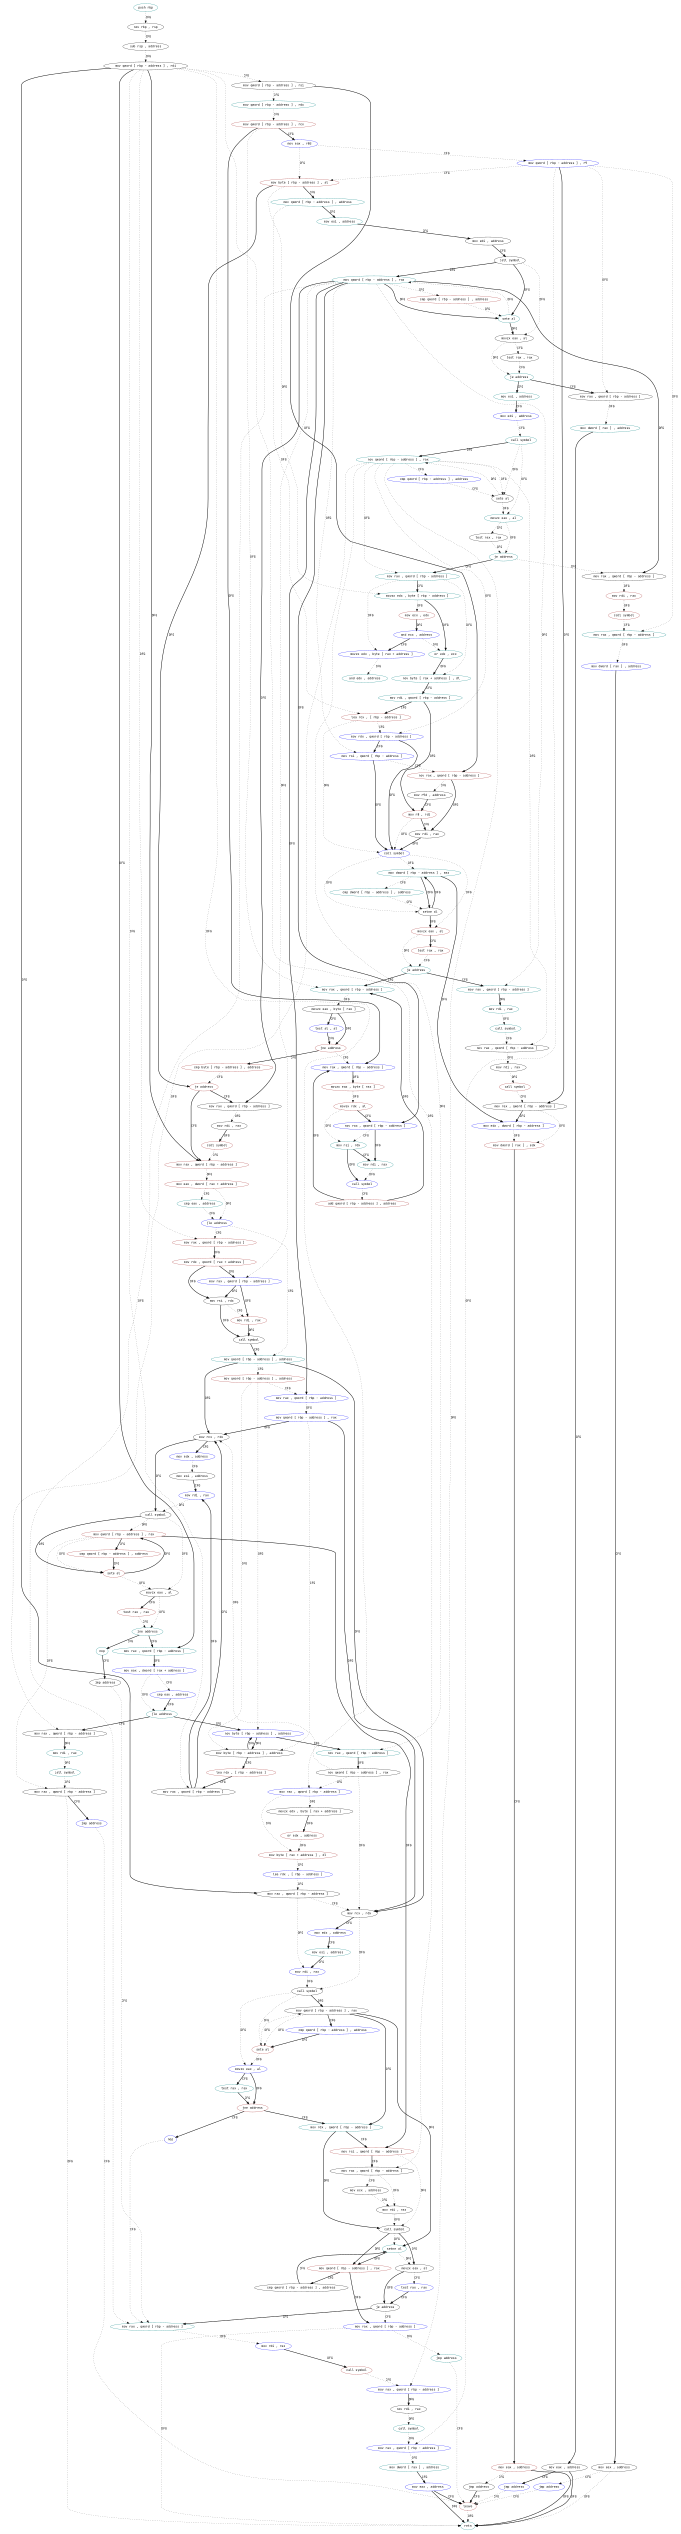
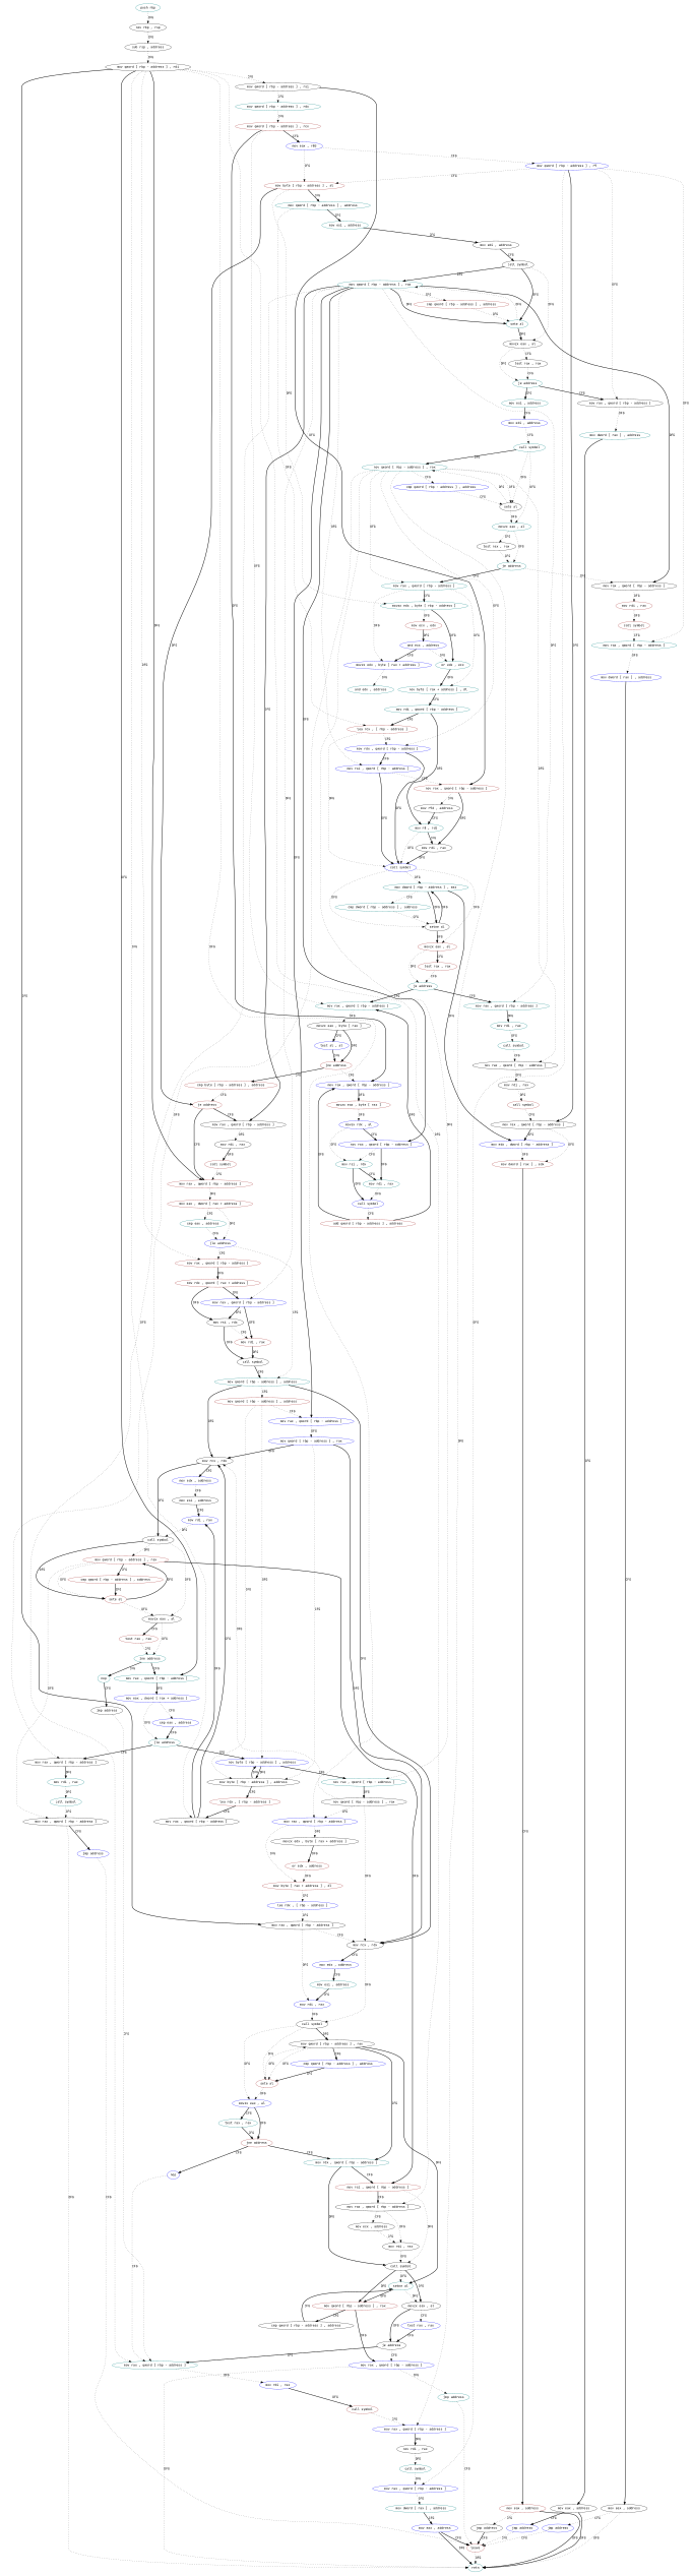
  digraph {
    fontname="JetBrains Mono"
    node [color=black fontname="JetBrains Mono"]
    edge [fontname="JetBrains Mono" style=dotted]
    n1 [color=teal label="push rbp"]
    n2 [label="mov rbp , rsp"]
    n3 [label="sub rsp , address"]
    n4 [label="mov qword [ rbp - address ] , rdi"]
    n5 [label="mov qword [ rbp - address ] , rsi"]
    n6 [color=brown label="mov rax , qword [ rbp - address ]"]
    n7 [color=brown label="mov rax , qword [ rbp - address ]"]
    n8 [label="mov rax , qword [ rbp - address ]"]
    n9 [color=teal label="mov rax , qword [ rbp - address ]"]
    n10 [color=blue label="mov rax , qword [ rbp - address ]"]
    n11 [label="mov rax , qword [ rbp - address ]"]
    n12 [label="mov rax , qword [ rbp - address ]"]
    n13 [color=teal label="mov qword [ rbp - address ] , rdx"]
    n14 [color=brown label="mov rax , qword [ rbp - address ]"]
    n15 [color=brown label="mov eax , dword [ rax + address ]"]
    n16 [color=brown label="mov rdx , qword [ rax + address ]"]
    n17 [label="mov rcx , rdx"]
    n18 [color=blue label="mov rdi , rax"]
    n19 [color=blue label="mov eax , dword [ rax + address ]"]
    n20 [label="movzx edx , byte [ rax + address ]"]
    n21 [color=brown label="mov byte [ rax + address ] , dl"]
    n22 [label="mov rcx , rdx"]
    n23 [color=blue label="mov rdi , rax"]
    n24 [label="mov ecx , address"]
    n25 [label="mov rdi , rax"]
    n26 [color=brown label="mov qword [ rbp - address ] , rcx"]
    n27 [label="mov r9d , address"]
    n28 [label="mov rdi , rax"]
    n29 [color=blue label="mov eax , r8d"]
    n30 [color=teal label="mov rax , qword [ rbp - address ]"]
    n31 [color=blue label="mov rax , qword [ rbp - address ]"]
    n32 [color=teal label="mov rdi , qword [ rbp - address ]"]
    n33 [color=brown label="lea rcx , [ rbp - address ]"]
-   n34 [color=brown label="mov r8 , rdi"]
+   n34 [color=teal label="mov r8 , rdi"]
    n35 [color=blue label="mov qword [ rbp - address ] , r9"]
    n36 [color=brown label="mov byte [ rbp - address ] , al"]
    n37 [label="movzx eax , byte [ rax ]"]
    n38 [color=brown label="movzx eax , byte [ rax ]"]
    n39 [color=brown label="add qword [ rbp - address ] , address"]
    n40 [label="mov rax , qword [ rbp - address ]"]
    n41 [color=teal label="mov rax , qword [ rbp - address ]"]
    n42 [label="mov rax , qword [ rbp - address ]"]
    n43 [color=blue label="mov rax , qword [ rbp - address ]"]
    n44 [color=teal label="mov qword [ rbp - address ] , address"]
    n45 [color=teal label="movzx edx , byte [ rbp - address ]"]
    n46 [color=brown label="je address"]
    n47 [color=teal label="mov dword [ rax ] , address"]
    n48 [color=blue label="mov dword [ rax ] , address"]
    n49 [color=blue label="mov edx , dword [ rbp - address ]"]
    n50 [color=brown label="mov dword [ rax ] , edx"]
    n51 [color=teal label="mov dword [ rax ] , address"]
    n52 [color=teal label="mov esi , address"]
    n53 [color=brown label="mov ecx , edx"]
    n54 [color=teal label="or edx , ecx"]
    n55 [label="mov rax , qword [ rbp - address ]"]
    n56 [label="mov edi , address"]
    n57 [color=blue label="mov rdx , qword [ rbp - address ]"]
    n58 [color=blue label="call symbol"]
    n59 [label="call symbol"]
    n60 [color=teal label="mov qword [ rbp - address ] , rax"]
    n61 [color=teal label="sete al"]
    n62 [label="movzx eax , al"]
    n63 [color=brown label="cmp qword [ rbp - address ] , address"]
    n64 [label="mov rax , qword [ rbp - address ]"]
    n65 [color=blue label="mov rsi , qword [ rbp - address ]"]
    n66 [color=teal label="mov rax , qword [ rbp - address ]"]
    n67 [color=blue label="mov rax , qword [ rbp - address ]"]
    n68 [color=blue label="mov rax , qword [ rbp - address ]"]
    n69 [color=blue label="mov rax , qword [ rbp - address ]"]
    n70 [color=teal label="mov rax , qword [ rbp - address ]"]
    n71 [label="test rax , rax"]
    n72 [color=teal label="je address"]
    n73 [color=brown label="mov rdi , rax"]
    n74 [color=teal label="mov rdi , rax"]
    n75 [color=teal label="mov rsi , rdx"]
    n76 [color=teal label="mov rdi , rax"]
    n77 [label="mov rdi , rax"]
    n78 [color=blue label="mov qword [ rbp - address ] , rax"]
    n79 [label="mov rsi , rdx"]
    n80 [color=brown label="mov rdi , rax"]
    n81 [color=blue label="mov rdi , rax"]
    n82 [color=teal label="mov esi , address"]
    n83 [color=blue label="mov edi , address"]
    n84 [color=teal label="call symbol"]
    n85 [label="mov eax , address"]
    n86 [color=teal label="mov qword [ rbp - address ] , rax"]
    n87 [label="sete al"]
    n88 [color=teal label="movzx eax , al"]
    n89 [color=blue label="cmp qword [ rbp - address ] , address"]
    n90 [color=teal label="mov rax , qword [ rbp - address ]"]
    n91 [label="mov rax , qword [ rbp - address ]"]
    n92 [label="mov rax , qword [ rbp - address ]"]
    n93 [color=blue label="mov rax , qword [ rbp - address ]"]
    n94 [color=teal label="mov rax , qword [ rbp - address ]"]
    n95 [label="test rax , rax"]
    n96 [color=teal label="je address"]
    n97 [color=blue label="movzx edx , byte [ rax + address ]"]
    n98 [color=teal label="mov byte [ rax + address ] , dl"]
    n99 [label="mov rdi , rax"]
    n100 [color=teal label="mov rdi , rax"]
    n101 [label="mov rdi , rax"]
    n102 [label="mov qword [ rbp - address ] , rax"]
    n103 [color=teal label="and edx , address"]
    n104 [color=brown label="call symbol"]
    n105 [color=blue label="jmp address"]
    n106 [color=teal label=retn]
    n107 [color=brown label=leave]
    n108 [color=blue label="and ecx , address"]
    n109 [color=teal label="mov dword [ rbp - address ] , eax"]
    n110 [label="setne al"]
    n111 [color=brown label="movzx eax , al"]
    n112 [color=teal label="cmp dword [ rbp - address ] , address"]
    n113 [color=brown label="test rax , rax"]
    n114 [color=teal label="je address"]
    n115 [color=blue label="test al , al"]
    n116 [color=brown label="jne address"]
    n117 [color=teal label="call symbol"]
    n118 [label="mov eax , address"]
    n119 [color=blue label="jmp address"]
    n120 [color=brown label="cmp byte [ rbp - address ] , address"]
-   n121 [color=brown label="movsx rdx , al"]
+   n121 [color=blue label="movsx rdx , al"]
    n122 [color=brown label="call symbol"]
    n123 [color=brown label="mov eax , address"]
    n124 [label="jmp address"]
    n125 [color=blue label="call symbol"]
    n126 [color=teal label="cmp eax , address"]
    n127 [color=blue label="jle address"]
    n128 [color=brown label="call symbol"]
    n129 [color=teal label="mov qword [ rbp - address ] , address"]
    n130 [color=brown label="mov qword [ rbp - address ] , address"]
    n131 [label="mov byte [ rbp - address ] , address"]
    n132 [color=blue label="mov byte [ rbp - address ] , address"]
    n133 [color=blue label="mov edx , address"]
    n134 [label="call symbol"]
    n135 [color=blue label="mov edx , address"]
    n136 [label="call symbol"]
    n137 [color=brown label="lea rdx , [ rbp - address ]"]
    n138 [label="mov esi , address"]
    n139 [color=brown label="mov qword [ rbp - address ] , rax"]
    n140 [color=brown label="sete al"]
    n141 [label="movzx eax , al"]
    n142 [color=brown label="cmp qword [ rbp - address ] , address"]
    n143 [label="mov rax , qword [ rbp - address ]"]
    n144 [color=brown label="mov rsi , qword [ rbp - address ]"]
    n145 [color=brown label="test rax , rax"]
    n146 [color=teal label="jne address"]
    n147 [color=blue label="jmp address"]
    n148 [label="call symbol"]
    n149 [color=teal label=nop]
    n150 [label="jmp address"]
    n151 [color=blue label="cmp eax , address"]
    n152 [color=teal label="jle address"]
    n153 [label="call symbol"]
    n154 [color=brown label="call symbol"]
    n155 [color=teal label="call symbol"]
    n156 [color=teal label="call symbol"]
    n157 [color=blue label="mov eax , address"]
    n158 [color=brown label="or edx , address"]
    n159 [color=blue label="lea rdx , [ rbp - address ]"]
    n160 [color=teal label="mov esi , address"]
    n161 [label="mov qword [ rbp - address ] , rax"]
    n162 [color=brown label="sete al"]
    n163 [color=blue label="movzx eax , al"]
    n164 [color=blue label="cmp qword [ rbp - address ] , address"]
    n165 [color=teal label="mov rdx , qword [ rbp - address ]"]
    n166 [color=teal label="setne al"]
    n167 [color=teal label="test rax , rax"]
    n168 [color=brown label="jne address"]
    n169 [color=brown label="mov qword [ rbp - address ] , rax"]
    n170 [label="movzx eax , al"]
    n171 [color=blue label=nop]
    n172 [label="cmp qword [ rbp - address ] , address"]
    n173 [color=blue label="mov rax , qword [ rbp - address ]"]
    n174 [color=blue label="test rax , rax"]
    n175 [label="je address"]
    n176 [color=teal label="jmp address"]
    n1 -> n2 [label=CFG]
    n2 -> n3 [label=CFG]
    n3 -> n4 [label=CFG]
    n4 -> n5 [label=CFG]
    n4 -> n6 [label=DFG style=bold]
    n4 -> n7 [label=DFG]
    n4 -> n8 [label=DFG]
    n4 -> n9 [label=DFG style=bold]
    n4 -> n10 [label=DFG]
    n4 -> n11 [label=DFG style=bold]
    n4 -> n12 [label=DFG]
    n5 -> n13 [label=CFG]
    n5 -> n14 [label=DFG style=bold]
    n6 -> n15 [label=DFG]
    n7 -> n16 [label=DFG style=bold]
    n8 -> n17 [label=CFG style=bold]
    n8 -> n18 [label=DFG style=bold]
    n9 -> n19 [label=DFG style=bold]
    n10 -> n20 [label=DFG]
    n10 -> n21 [label=DFG]
    n11 -> n22 [label=CFG]
    n11 -> n23 [label=DFG]
    n12 -> n24 [label=CFG]
    n12 -> n25 [label=DFG]
    n13 -> n26 [label=CFG]
    n14 -> n27 [label=CFG]
    n14 -> n28 [label=DFG style=bold]
    n15 -> n126 [label=CFG]
    n15 -> n127 [label=DFG]
    n16 -> n69 [label=CFG style=bold]
    n16 -> n79 [label=DFG style=bold]
    n17 -> n133 [label=CFG style=bold]
    n17 -> n134 [label=DFG style=bold]
    n18 -> n134 [label=DFG]
    n19 -> n151 [label=CFG]
    n19 -> n152 [label=DFG]
    n20 -> n158 [label=DFG style=bold]
    n21 -> n159 [label=CFG]
    n22 -> n135 [label=CFG style=bold]
    n22 -> n136 [label=DFG]
    n23 -> n136 [label=DFG]
    n24 -> n25 [label=CFG]
    n25 -> n148 [label=DFG]
    n26 -> n29 [label=CFG style=bold]
    n26 -> n30 [label=DFG]
    n26 -> n31 [label=DFG style=bold]
    n27 -> n34 [label=CFG style=bold]
    n28 -> n58 [label=DFG style=bold]
    n29 -> n35 [label=CFG]
    n29 -> n36 [label=DFG]
    n30 -> n37 [label=DFG]
    n31 -> n38 [label=DFG style=bold]
    n32 -> n33 [label=CFG style=bold]
    n32 -> n34 [label=DFG style=bold]
    n33 -> n57 [label=CFG]
    n33 -> n58 [label=DFG]
    n34 -> n28 [label=CFG style=bold]
    n34 -> n58 [label=DFG]
    n35 -> n36 [label=CFG]
    n35 -> n40 [label=DFG]
    n35 -> n41 [label=DFG]
    n35 -> n42 [label=DFG style=bold]
    n35 -> n43 [label=DFG]
    n36 -> n44 [label=CFG style=bold]
    n36 -> n45 [label=DFG]
    n36 -> n46 [label=DFG style=bold]
    n37 -> n115 [label=CFG style=bold]
    n37 -> n116 [label=DFG style=bold]
    n38 -> n121 [label=DFG]
    n39 -> n30 [label=DFG style=bold]
    n39 -> n31 [label=DFG style=bold]
    n40 -> n47 [label=DFG]
    n41 -> n48 [label=DFG]
    n42 -> n49 [label=CFG style=bold]
    n42 -> n50 [label=DFG]
    n43 -> n51 [label=DFG]
    n44 -> n33 [label=DFG]
    n44 -> n52 [label=CFG style=bold]
    n45 -> n53 [label=DFG]
    n45 -> n54 [label=DFG style=bold]
    n46 -> n6 [label=CFG style=bold]
    n46 -> n55 [label=CFG style=bold]
    n47 -> n85 [label=CFG style=bold]
    n48 -> n118 [label=CFG style=bold]
    n49 -> n50 [label=DFG]
    n50 -> n123 [label=CFG style=bold]
    n51 -> n157 [label=CFG style=bold]
    n52 -> n56 [label=CFG style=bold]
    n53 -> n108 [label=DFG style=bold]
    n54 -> n98 [label=DFG style=bold]
    n55 -> n77 [label=DFG]
    n56 -> n59 [label=CFG style=bold]
    n57 -> n58 [label=DFG style=bold]
    n57 -> n65 [label=CFG style=bold]
    n58 -> n109 [label=DFG]
    n58 -> n110 [label=DFG]
    n58 -> n111 [label=DFG]
    n59 -> n60 [label=DFG style=bold]
    n59 -> n61 [label=DFG style=bold]
    n59 -> n62 [label=DFG]
    n60 -> n55 [label=DFG style=bold]
    n60 -> n61 [label=DFG style=bold]
    n60 -> n63 [label=CFG]
    n60 -> n64 [label=DFG style=bold]
    n60 -> n65 [label=DFG]
    n60 -> n66 [label=DFG]
    n60 -> n67 [label=DFG style=bold]
    n60 -> n68 [label=DFG style=bold]
    n60 -> n69 [label=DFG]
    n60 -> n70 [label=DFG]
    n61 -> n60 [label=DFG]
    n61 -> n62 [label=DFG style=bold]
    n62 -> n71 [label=CFG]
    n62 -> n72 [label=DFG]
    n63 -> n61 [label=CFG]
    n64 -> n73 [label=DFG]
    n65 -> n14 [label=CFG]
    n65 -> n58 [label=DFG style=bold]
    n66 -> n74 [label=DFG style=bold]
    n67 -> n75 [label=CFG]
    n67 -> n76 [label=DFG style=bold]
    n68 -> n78 [label=DFG]
    n69 -> n79 [label=CFG style=bold]
    n69 -> n80 [label=DFG style=bold]
    n70 -> n81 [label=DFG]
    n71 -> n72 [label=CFG]
    n72 -> n40 [label=CFG style=bold]
    n72 -> n82 [label=CFG style=bold]
    n73 -> n104 [label=DFG]
    n74 -> n117 [label=DFG]
    n75 -> n76 [label=CFG style=bold]
    n75 -> n125 [label=DFG style=bold]
    n76 -> n125 [label=DFG]
    n77 -> n128 [label=DFG style=bold]
    n78 -> n17 [label=DFG style=bold]
    n78 -> n22 [label=DFG style=bold]
    n78 -> n131 [label=CFG]
    n79 -> n80 [label=CFG]
    n79 -> n153 [label=DFG style=bold]
    n80 -> n153 [label=DFG style=bold]
    n81 -> n154 [label=DFG style=bold]
    n82 -> n83 [label=CFG style=bold]
    n83 -> n84 [label=CFG]
    n84 -> n86 [label=DFG style=bold]
    n84 -> n87 [label=DFG]
    n84 -> n88 [label=DFG]
    n85 -> n105 [label=CFG style=bold]
    n85 -> n106 [label=DFG style=bold]
    n86 -> n57 [label=DFG]
    n86 -> n87 [label=DFG]
    n86 -> n89 [label=CFG]
    n86 -> n90 [label=DFG]
    n86 -> n91 [label=DFG]
    n86 -> n92 [label=DFG]
    n86 -> n93 [label=DFG]
    n86 -> n94 [label=DFG]
    n87 -> n86 [label=DFG]
    n87 -> n88 [label=DFG]
    n88 -> n95 [label=CFG]
    n88 -> n96 [label=DFG]
    n89 -> n87 [label=CFG]
    n90 -> n45 [label=CFG style=bold]
    n90 -> n97 [label=DFG]
    n90 -> n98 [label=DFG]
    n91 -> n99 [label=DFG]
    n92 -> n100 [label=DFG style=bold]
    n93 -> n101 [label=DFG style=bold]
    n94 -> n102 [label=DFG style=bold]
    n95 -> n96 [label=CFG]
    n96 -> n64 [label=CFG]
    n96 -> n90 [label=CFG style=bold]
    n97 -> n103 [label=DFG]
    n98 -> n32 [label=CFG style=bold]
    n99 -> n122 [label=DFG]
    n100 -> n155 [label=DFG]
    n101 -> n156 [label=DFG]
    n102 -> n10 [label=CFG]
    n102 -> n17 [label=DFG]
    n102 -> n22 [label=DFG]
    n104 -> n41 [label=CFG]
    n105 -> n107 [label=CFG]
    n107 -> n106 [label=DFG]
    n108 -> n54 [label=DFG]
    n108 -> n97 [label=CFG style=bold]
    n109 -> n49 [label=DFG style=bold]
    n109 -> n110 [label=DFG style=bold]
    n109 -> n112 [label=CFG]
    n110 -> n109 [label=DFG style=bold]
    n110 -> n111 [label=DFG style=bold]
    n111 -> n113 [label=CFG style=bold]
    n111 -> n114 [label=DFG]
    n112 -> n110 [label=CFG]
    n113 -> n114 [label=CFG]
    n114 -> n30 [label=CFG style=bold]
    n114 -> n66 [label=CFG style=bold]
    n115 -> n116 [label=CFG style=bold]
    n116 -> n31 [label=CFG]
    n116 -> n120 [label=CFG style=bold]
    n117 -> n91 [label=CFG]
    n118 -> n106 [label=DFG]
    n118 -> n119 [label=CFG]
    n119 -> n107 [label=CFG]
    n120 -> n46 [label=CFG]
    n121 -> n67 [label=CFG style=bold]
    n121 -> n75 [label=DFG]
    n122 -> n42 [label=CFG]
    n123 -> n106 [label=DFG style=bold]
    n123 -> n124 [label=CFG]
    n124 -> n107 [label=CFG style=bold]
    n125 -> n39 [label=CFG]
    n126 -> n127 [label=CFG]
    n127 -> n7 [label=CFG]
    n127 -> n129 [label=CFG]
    n128 -> n6 [label=CFG]
    n129 -> n17 [label=DFG style=bold]
    n129 -> n22 [label=DFG style=bold]
    n129 -> n130 [label=CFG]
    n130 -> n68 [label=CFG]
    n130 -> n131 [label=DFG]
    n130 -> n132 [label=DFG]
    n131 -> n132 [label=DFG style=bold]
    n131 -> n137 [label=CFG style=bold]
    n132 -> n94 [label=CFG style=bold]
    n132 -> n131 [label=DFG style=bold]
    n133 -> n138 [label=CFG]
    n134 -> n139 [label=DFG]
    n134 -> n140 [label=DFG style=bold]
    n134 -> n141 [label=DFG]
    n135 -> n160 [label=CFG style=bold]
    n136 -> n161 [label=DFG style=bold]
    n136 -> n162 [label=DFG]
    n136 -> n163 [label=DFG]
    n137 -> n8 [label=CFG style=bold]
    n138 -> n18 [label=CFG style=bold]
    n139 -> n140 [label=DFG]
    n139 -> n142 [label=CFG style=bold]
    n139 -> n143 [label=DFG]
    n139 -> n144 [label=DFG style=bold]
    n140 -> n139 [label=DFG style=bold]
    n140 -> n141 [label=DFG]
    n141 -> n145 [label=CFG style=bold]
    n141 -> n146 [label=DFG]
    n142 -> n140 [label=CFG style=bold]
    n143 -> n106 [label=DFG]
    n143 -> n147 [label=CFG style=bold]
    n144 -> n12 [label=CFG style=bold]
    n144 -> n148 [label=DFG]
    n145 -> n146 [label=CFG]
    n146 -> n9 [label=CFG style=bold]
    n146 -> n149 [label=CFG style=bold]
    n147 -> n107 [label=CFG]
    n148 -> n166 [label=DFG]
    n148 -> n169 [label=DFG style=bold]
    n148 -> n170 [label=DFG style=bold]
    n149 -> n150 [label=CFG style=bold]
    n150 -> n70 [label=CFG]
    n151 -> n152 [label=CFG style=bold]
    n152 -> n92 [label=CFG style=bold]
    n152 -> n132 [label=CFG style=bold]
    n153 -> n129 [label=CFG style=bold]
    n154 -> n93 [label=CFG]
    n155 -> n143 [label=CFG]
    n156 -> n43 [label=CFG]
    n157 -> n106 [label=DFG style=bold]
    n157 -> n107 [label=CFG style=bold]
    n158 -> n21 [label=DFG]
    n159 -> n11 [label=CFG]
    n160 -> n23 [label=CFG style=bold]
    n161 -> n162 [label=DFG]
    n161 -> n164 [label=CFG style=bold]
    n161 -> n165 [label=DFG style=bold]
    n161 -> n166 [label=DFG style=bold]
    n162 -> n161 [label=DFG]
    n162 -> n163 [label=DFG]
    n163 -> n167 [label=CFG style=bold]
    n163 -> n168 [label=DFG style=bold]
    n164 -> n162 [label=CFG style=bold]
    n165 -> n144 [label=CFG style=bold]
    n165 -> n148 [label=DFG style=bold]
    n166 -> n169 [label=DFG style=bold]
    n166 -> n170 [label=DFG]
    n167 -> n168 [label=CFG style=bold]
    n168 -> n165 [label=CFG style=bold]
    n168 -> n171 [label=CFG style=bold]
    n169 -> n172 [label=CFG style=bold]
    n169 -> n173 [label=DFG style=bold]
    n170 -> n174 [label=CFG]
    n170 -> n175 [label=DFG style=bold]
    n171 -> n70 [label=CFG]
    n172 -> n166 [label=CFG style=bold]
    n173 -> n106 [label=DFG]
    n173 -> n176 [label=CFG]
    n174 -> n175 [label=CFG style=bold]
    n175 -> n70 [label=CFG style=bold]
    n175 -> n173 [label=CFG]
    n176 -> n107 [label=CFG]
  }
